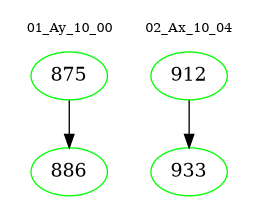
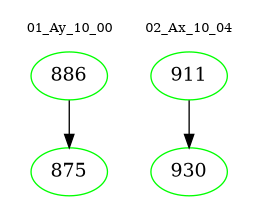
  digraph {
    node [color=green]
    edge [color=black]
    n1 [label=875]
    n2 [label=886]
-   n3 [label=912]
-   n4 [label=933]
+   n3 [label=911]
+   n4 [label=930]
    subgraph cluster_1 {
      color=white
      fontsize=10
      label="01_Ay_10_00"
      n1
      n2
    }
    subgraph cluster_2 {
      color=white
      fontsize=10
      label="02_Ax_10_04"
      n3
      n4
    }
-   n1 -> n2
+   n2 -> n1
    n3 -> n4
  }
